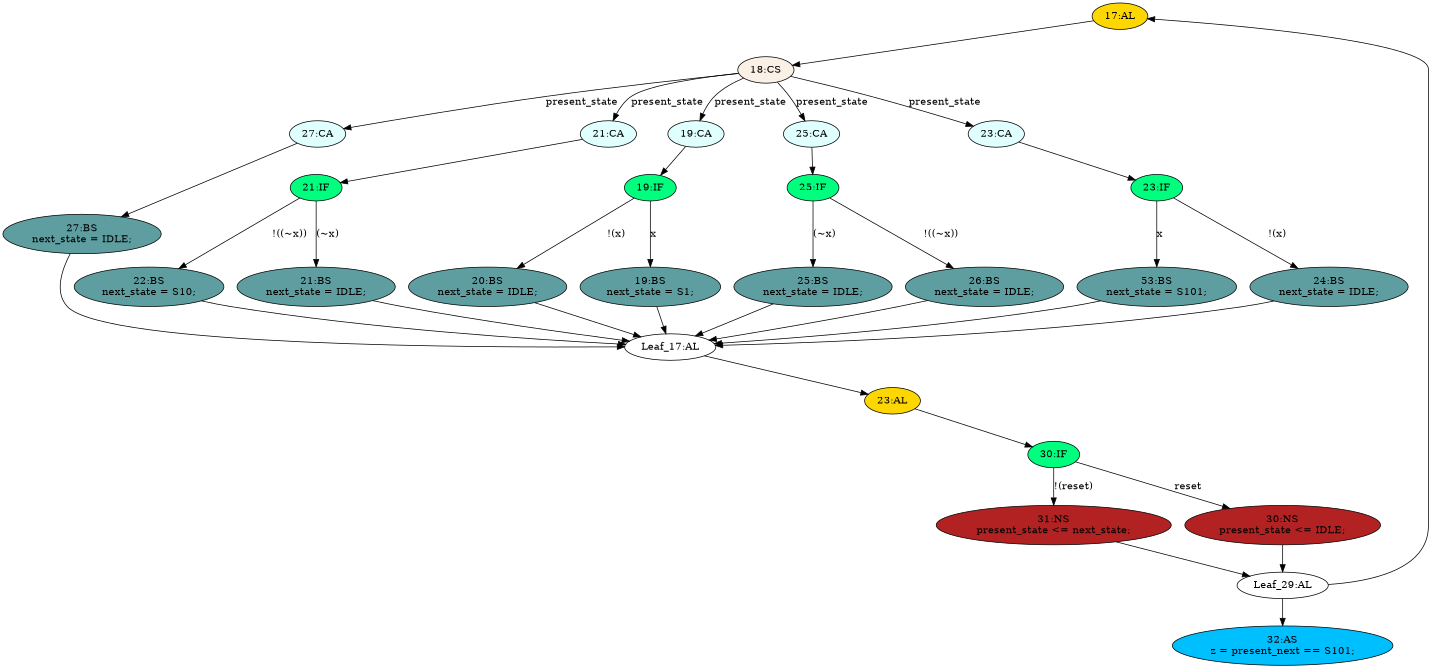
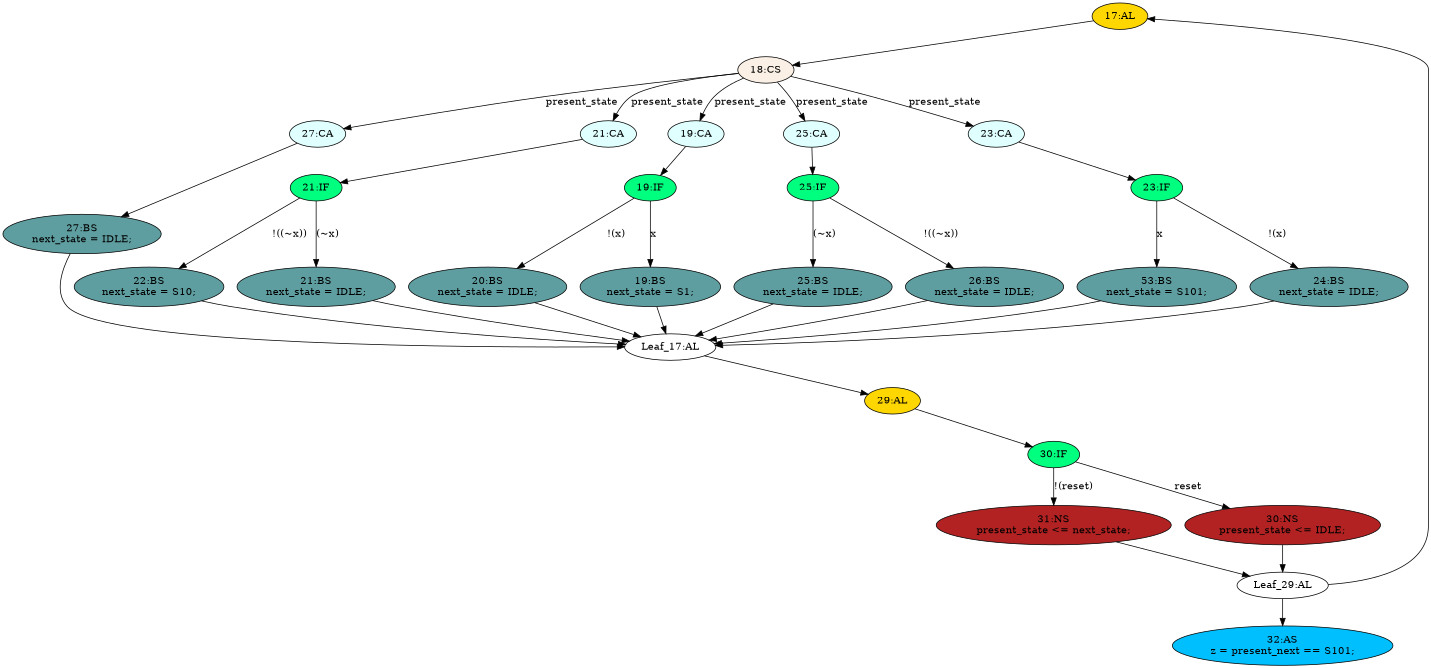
  strict digraph {
    node [fillcolor=cadetblue statements="[]" style=filled typ=BlockingSubstitution]
    edge [cond="[]" lineno=None]
    n1 [ast="<pyverilog.vparser.ast.Always object at 0x7fe2daea3ed0>" clk_sens=False fillcolor=gold label="17:AL" sens="['present_state', 'x']" typ=Always use_var="['x', 'present_state']"]
    n2 [ast="<pyverilog.vparser.ast.CaseStatement object at 0x7fe2daf2a310>" fillcolor=linen label="18:CS" typ=CaseStatement]
    n3 [ast="<pyverilog.vparser.ast.Case object at 0x7fe2dab18310>" fillcolor=lightcyan label="27:CA" typ=Case]
    n4 [ast="<pyverilog.vparser.ast.Case object at 0x7fe2daebd6d0>" fillcolor=lightcyan label="21:CA" typ=Case]
    n5 [ast="<pyverilog.vparser.ast.Case object at 0x7fe2dae4ee90>" fillcolor=lightcyan label="19:CA" typ=Case]
    n6 [ast="<pyverilog.vparser.ast.Case object at 0x7fe2daf2ad10>" fillcolor=lightcyan label="25:CA" typ=Case]
    n7 [ast="<pyverilog.vparser.ast.Case object at 0x7fe2daea6750>" fillcolor=lightcyan label="23:CA" typ=Case]
    n8 [ast="<pyverilog.vparser.ast.BlockingSubstitution object at 0x7fe2dab18990>" label="27:BS\nnext_state = IDLE;" statements="[<pyverilog.vparser.ast.BlockingSubstitution object at 0x7fe2dab18990>]"]
    n9 [ast="<pyverilog.vparser.ast.IfStatement object at 0x7fe2daea6350>" fillcolor=springgreen label="21:IF" typ=IfStatement]
    n10 [ast="<pyverilog.vparser.ast.IfStatement object at 0x7fe2daeb1050>" fillcolor=springgreen label="19:IF" typ=IfStatement]
    n11 [ast="<pyverilog.vparser.ast.IfStatement object at 0x7fe2dab18350>" fillcolor=springgreen label="25:IF" typ=IfStatement]
    n12 [ast="<pyverilog.vparser.ast.IfStatement object at 0x7fe2daf2a110>" fillcolor=springgreen label="23:IF" typ=IfStatement]
    n13 [ast="<pyverilog.vparser.ast.NonblockingSubstitution object at 0x7fe2dab18450>" fillcolor=firebrick label="31:NS\npresent_state <= next_state;" statements="[<pyverilog.vparser.ast.NonblockingSubstitution object at 0x7fe2dab18450>]" typ=NonblockingSubstitution]
    n14 [def_var="['present_state']" label="Leaf_29:AL" fillcolor="" statements="" style="" typ=""]
    n15 [ast="<pyverilog.vparser.ast.Assign object at 0x7fe2dab186d0>" def_var="['z']" fillcolor=deepskyblue label="32:AS\nz = present_next == S101;" typ=Assign use_var="['present_state']"]
    n16 [ast="<pyverilog.vparser.ast.BlockingSubstitution object at 0x7fe2db2c1610>" label="22:BS\nnext_state = S10;" statements="[<pyverilog.vparser.ast.BlockingSubstitution object at 0x7fe2db2c1610>]"]
    n17 [def_var="['next_state']" label="Leaf_17:AL" fillcolor="" statements="" style="" typ=""]
-   n18 [ast="<pyverilog.vparser.ast.Always object at 0x7fe2dab18d50>" clk_sens=True fillcolor=gold label="23:AL" sens="['clk']" typ=Always use_var="['reset', 'next_state']"]
+   n18 [ast="<pyverilog.vparser.ast.Always object at 0x7fe2dab18d50>" clk_sens=True fillcolor=gold label="29:AL" sens="['clk']" typ=Always use_var="['reset', 'next_state']"]
    n19 [ast="<pyverilog.vparser.ast.IfStatement object at 0x7fe2dab18ad0>" fillcolor=springgreen label="30:IF" typ=IfStatement]
    n20 [ast="<pyverilog.vparser.ast.BlockingSubstitution object at 0x7fe2daebdd10>" label="20:BS\nnext_state = IDLE;" statements="[<pyverilog.vparser.ast.BlockingSubstitution object at 0x7fe2daebdd10>]"]
    n21 [ast="<pyverilog.vparser.ast.BlockingSubstitution object at 0x7fe2daea6d10>" label="21:BS\nnext_state = IDLE;" statements="[<pyverilog.vparser.ast.BlockingSubstitution object at 0x7fe2daea6d10>]"]
    n22 [ast="<pyverilog.vparser.ast.NonblockingSubstitution object at 0x7fe2dab189d0>" fillcolor=firebrick label="30:NS\npresent_state <= IDLE;" statements="[<pyverilog.vparser.ast.NonblockingSubstitution object at 0x7fe2dab189d0>]" typ=NonblockingSubstitution]
    n23 [ast="<pyverilog.vparser.ast.BlockingSubstitution object at 0x7fe2daf2a250>" label="53:BS\nnext_state = S101;" statements="[<pyverilog.vparser.ast.BlockingSubstitution object at 0x7fe2daf2a250>]"]
    n24 [ast="<pyverilog.vparser.ast.BlockingSubstitution object at 0x7fe2dab18d10>" label="25:BS\nnext_state = IDLE;" statements="[<pyverilog.vparser.ast.BlockingSubstitution object at 0x7fe2dab18d10>]"]
    n25 [ast="<pyverilog.vparser.ast.BlockingSubstitution object at 0x7fe2dab18810>" label="26:BS\nnext_state = IDLE;" statements="[<pyverilog.vparser.ast.BlockingSubstitution object at 0x7fe2dab18810>]"]
    n26 [ast="<pyverilog.vparser.ast.BlockingSubstitution object at 0x7fe2daeb1250>" label="19:BS\nnext_state = S1;" statements="[<pyverilog.vparser.ast.BlockingSubstitution object at 0x7fe2daeb1250>]"]
    n27 [ast="<pyverilog.vparser.ast.BlockingSubstitution object at 0x7fe2daec6150>" label="24:BS\nnext_state = IDLE;" statements="[<pyverilog.vparser.ast.BlockingSubstitution object at 0x7fe2daec6150>]"]
    n1 -> n2
    n2 -> n3 [cond="['present_state']" label=present_state lineno=18]
    n2 -> n4 [cond="['present_state']" label=present_state lineno=18]
    n2 -> n5 [cond="['present_state']" label=present_state lineno=18]
    n2 -> n6 [cond="['present_state']" label=present_state lineno=18]
    n2 -> n7 [cond="['present_state']" label=present_state lineno=18]
    n3 -> n8
    n4 -> n9
    n5 -> n10
    n6 -> n11
    n7 -> n12
    n8 -> n17
    n9 -> n16 [cond="['x']" label="!((~x))" lineno=21]
    n9 -> n21 [cond="['x']" label="(~x)" lineno=21]
    n10 -> n20 [cond="['x']" label="!(x)" lineno=19]
    n10 -> n26 [cond="['x']" label=x lineno=19]
    n11 -> n24 [cond="['x']" label="(~x)" lineno=25]
    n11 -> n25 [cond="['x']" label="!((~x))" lineno=25]
    n12 -> n23 [cond="['x']" label=x lineno=23]
    n12 -> n27 [cond="['x']" label="!(x)" lineno=23]
    n13 -> n14
    n14 -> n1 [cond="" lineno=""]
    n14 -> n15 [cond="" lineno=""]
    n16 -> n17
    n17 -> n18 [cond="" lineno=""]
    n18 -> n19
    n19 -> n13 [cond="['reset']" label="!(reset)" lineno=30]
    n19 -> n22 [cond="['reset']" label=reset lineno=30]
    n20 -> n17
    n21 -> n17
    n22 -> n14
    n23 -> n17
    n24 -> n17
    n25 -> n17
    n26 -> n17
    n27 -> n17
  }
